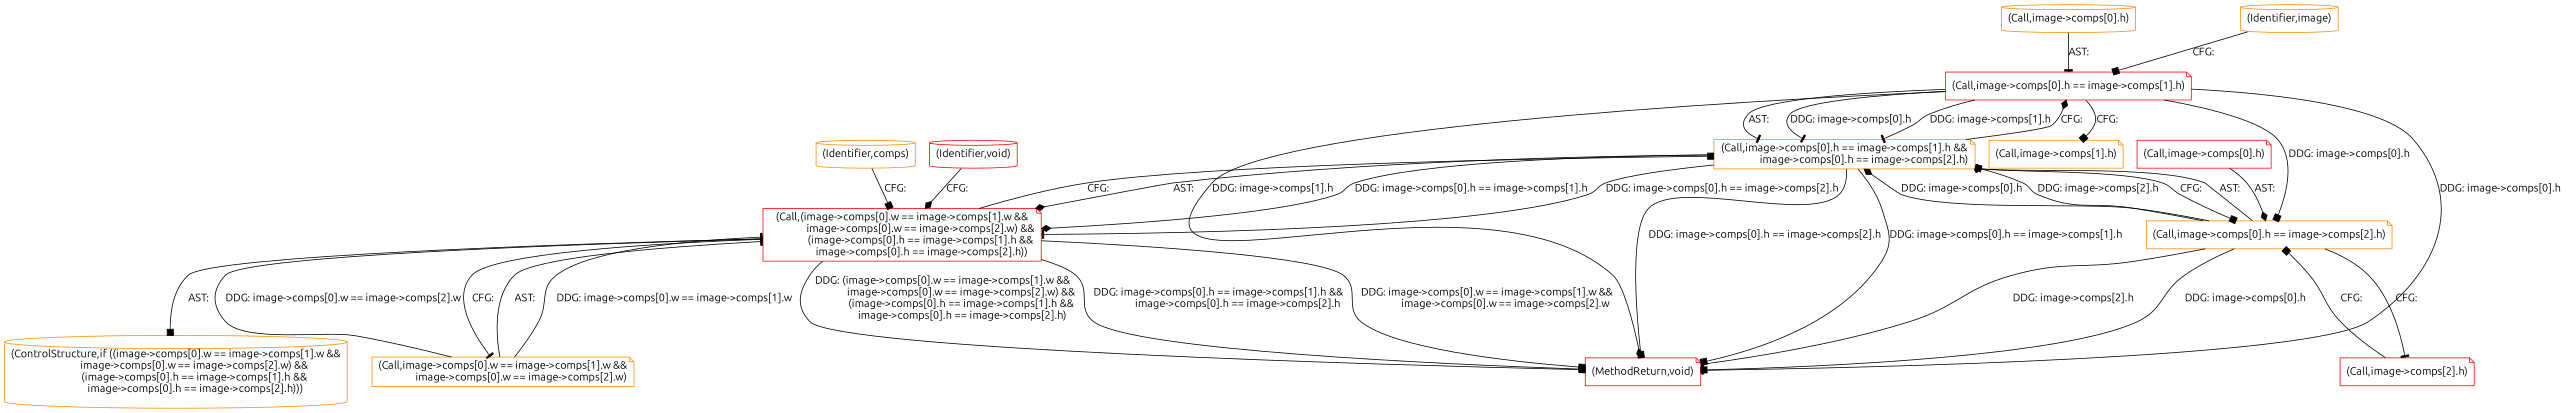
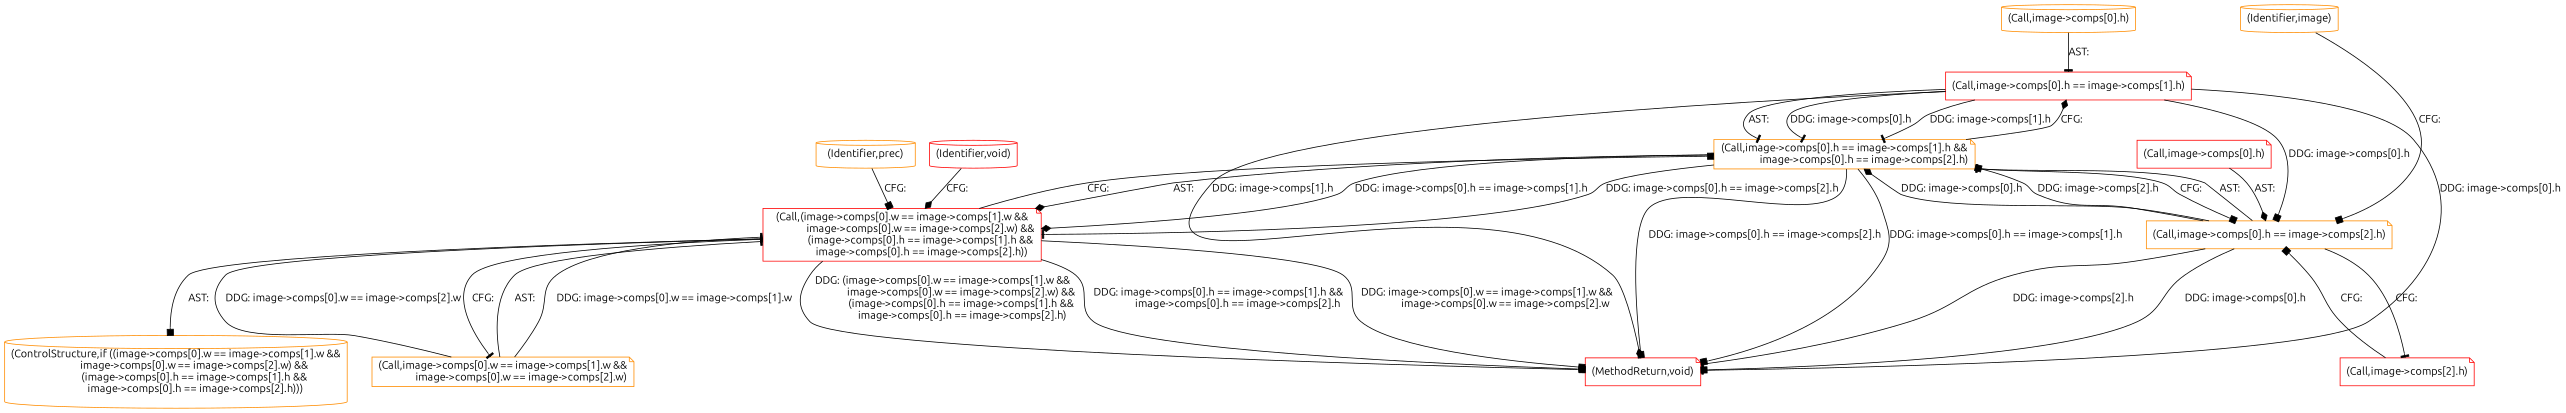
  digraph {
    fontname=Ubuntu
    node [color=darkorange fontname=Ubuntu shape=note]
    edge [arrowhead=box fontname=Ubuntu]
    n1 [color=red label="(Call,image->comps[0].h == image->comps[1].h)"]
    n2 [label="(Call,image->comps[0].h == image->comps[1].h &&\n                 image->comps[0].h == image->comps[2].h)"]
    n3 [label="(Call,image->comps[0].h == image->comps[2].h)"]
-   n4 [label="(Call,image->comps[1].h)"]
    n5 [color=red label="(MethodReturn,void)"]
    n6 [color=red label="(Call,(image->comps[0].w == image->comps[1].w &&\n                image->comps[0].w == image->comps[2].w) &&\n                (image->comps[0].h == image->comps[1].h &&\n                 image->comps[0].h == image->comps[2].h))"]
    n7 [color=red label="(Call,image->comps[2].h)"]
    n8 [label="(Call,image->comps[0].w == image->comps[1].w &&\n                image->comps[0].w == image->comps[2].w)"]
    n9 [label="(ControlStructure,if ((image->comps[0].w == image->comps[1].w &&\n                image->comps[0].w == image->comps[2].w) &&\n                (image->comps[0].h == image->comps[1].h &&\n                 image->comps[0].h == image->comps[2].h)))" shape=cylinder]
    n10 [label="(Identifier,image)" shape=cylinder]
    n11 [label="(Call,image->comps[0].h)" shape=cylinder]
-   n12 [label="(Identifier,comps)" shape=cylinder]
+   n12 [label="(Identifier,prec)" shape=cylinder]
    n13 [color=red label="(Identifier,void)" shape=cylinder]
    n14 [color=red label="(Call,image->comps[0].h)"]
    n1 -> n2 [arrowhead=tee label="AST: "]
    n1 -> n2 [arrowhead=tee label="DDG: image->comps[0].h"]
    n1 -> n2 [arrowhead=tee label="DDG: image->comps[1].h"]
    n1 -> n3 [label="DDG: image->comps[0].h"]
-   n1 -> n4 [label="CFG: "]
    n1 -> n5 [arrowhead=tee label="DDG: image->comps[0].h"]
    n1 -> n5 [arrowhead=diamond label="DDG: image->comps[1].h"]
    n2 -> n1 [arrowhead=diamond label="CFG: "]
    n2 -> n3 [label="CFG: "]
    n2 -> n5 [label="DDG: image->comps[0].h == image->comps[2].h"]
    n2 -> n5 [label="DDG: image->comps[0].h == image->comps[1].h"]
    n2 -> n6 [arrowhead=diamond label="AST: "]
    n2 -> n6 [arrowhead=diamond label="DDG: image->comps[0].h == image->comps[1].h"]
    n2 -> n6 [arrowhead=tee label="DDG: image->comps[0].h == image->comps[2].h"]
    n3 -> n2 [arrowhead=tee label="AST: "]
    n3 -> n2 [arrowhead=diamond label="DDG: image->comps[0].h"]
    n3 -> n2 [label="DDG: image->comps[2].h"]
    n3 -> n5 [label="DDG: image->comps[0].h"]
    n3 -> n5 [arrowhead=tee label="DDG: image->comps[2].h"]
    n3 -> n7 [arrowhead=tee label="CFG: "]
    n6 -> n2 [label="CFG: "]
    n6 -> n5 [label="DDG: (image->comps[0].w == image->comps[1].w &&\n                image->comps[0].w == image->comps[2].w) &&\n                (image->comps[0].h == image->comps[1].h &&\n                 image->comps[0].h == image->comps[2].h)"]
    n6 -> n5 [label="DDG: image->comps[0].h == image->comps[1].h &&\n                 image->comps[0].h == image->comps[2].h"]
    n6 -> n5 [label="DDG: image->comps[0].w == image->comps[1].w &&\n                image->comps[0].w == image->comps[2].w"]
    n6 -> n8 [arrowhead=tee label="CFG: "]
    n6 -> n9 [label="AST: "]
    n7 -> n3 [label="CFG: "]
    n8 -> n6 [arrowhead=tee label="AST: "]
    n8 -> n6 [arrowhead=tee label="DDG: image->comps[0].w == image->comps[1].w"]
    n8 -> n6 [arrowhead=tee label="DDG: image->comps[0].w == image->comps[2].w"]
-   n10 -> n1 [label="CFG: "]
+   n10 -> n3 [label="CFG: "]
    n11 -> n1 [arrowhead=tee label="AST: "]
    n12 -> n6 [label="CFG: "]
    n13 -> n6 [arrowhead=diamond label="CFG: "]
    n14 -> n3 [arrowhead=diamond label="AST: "]
  }
